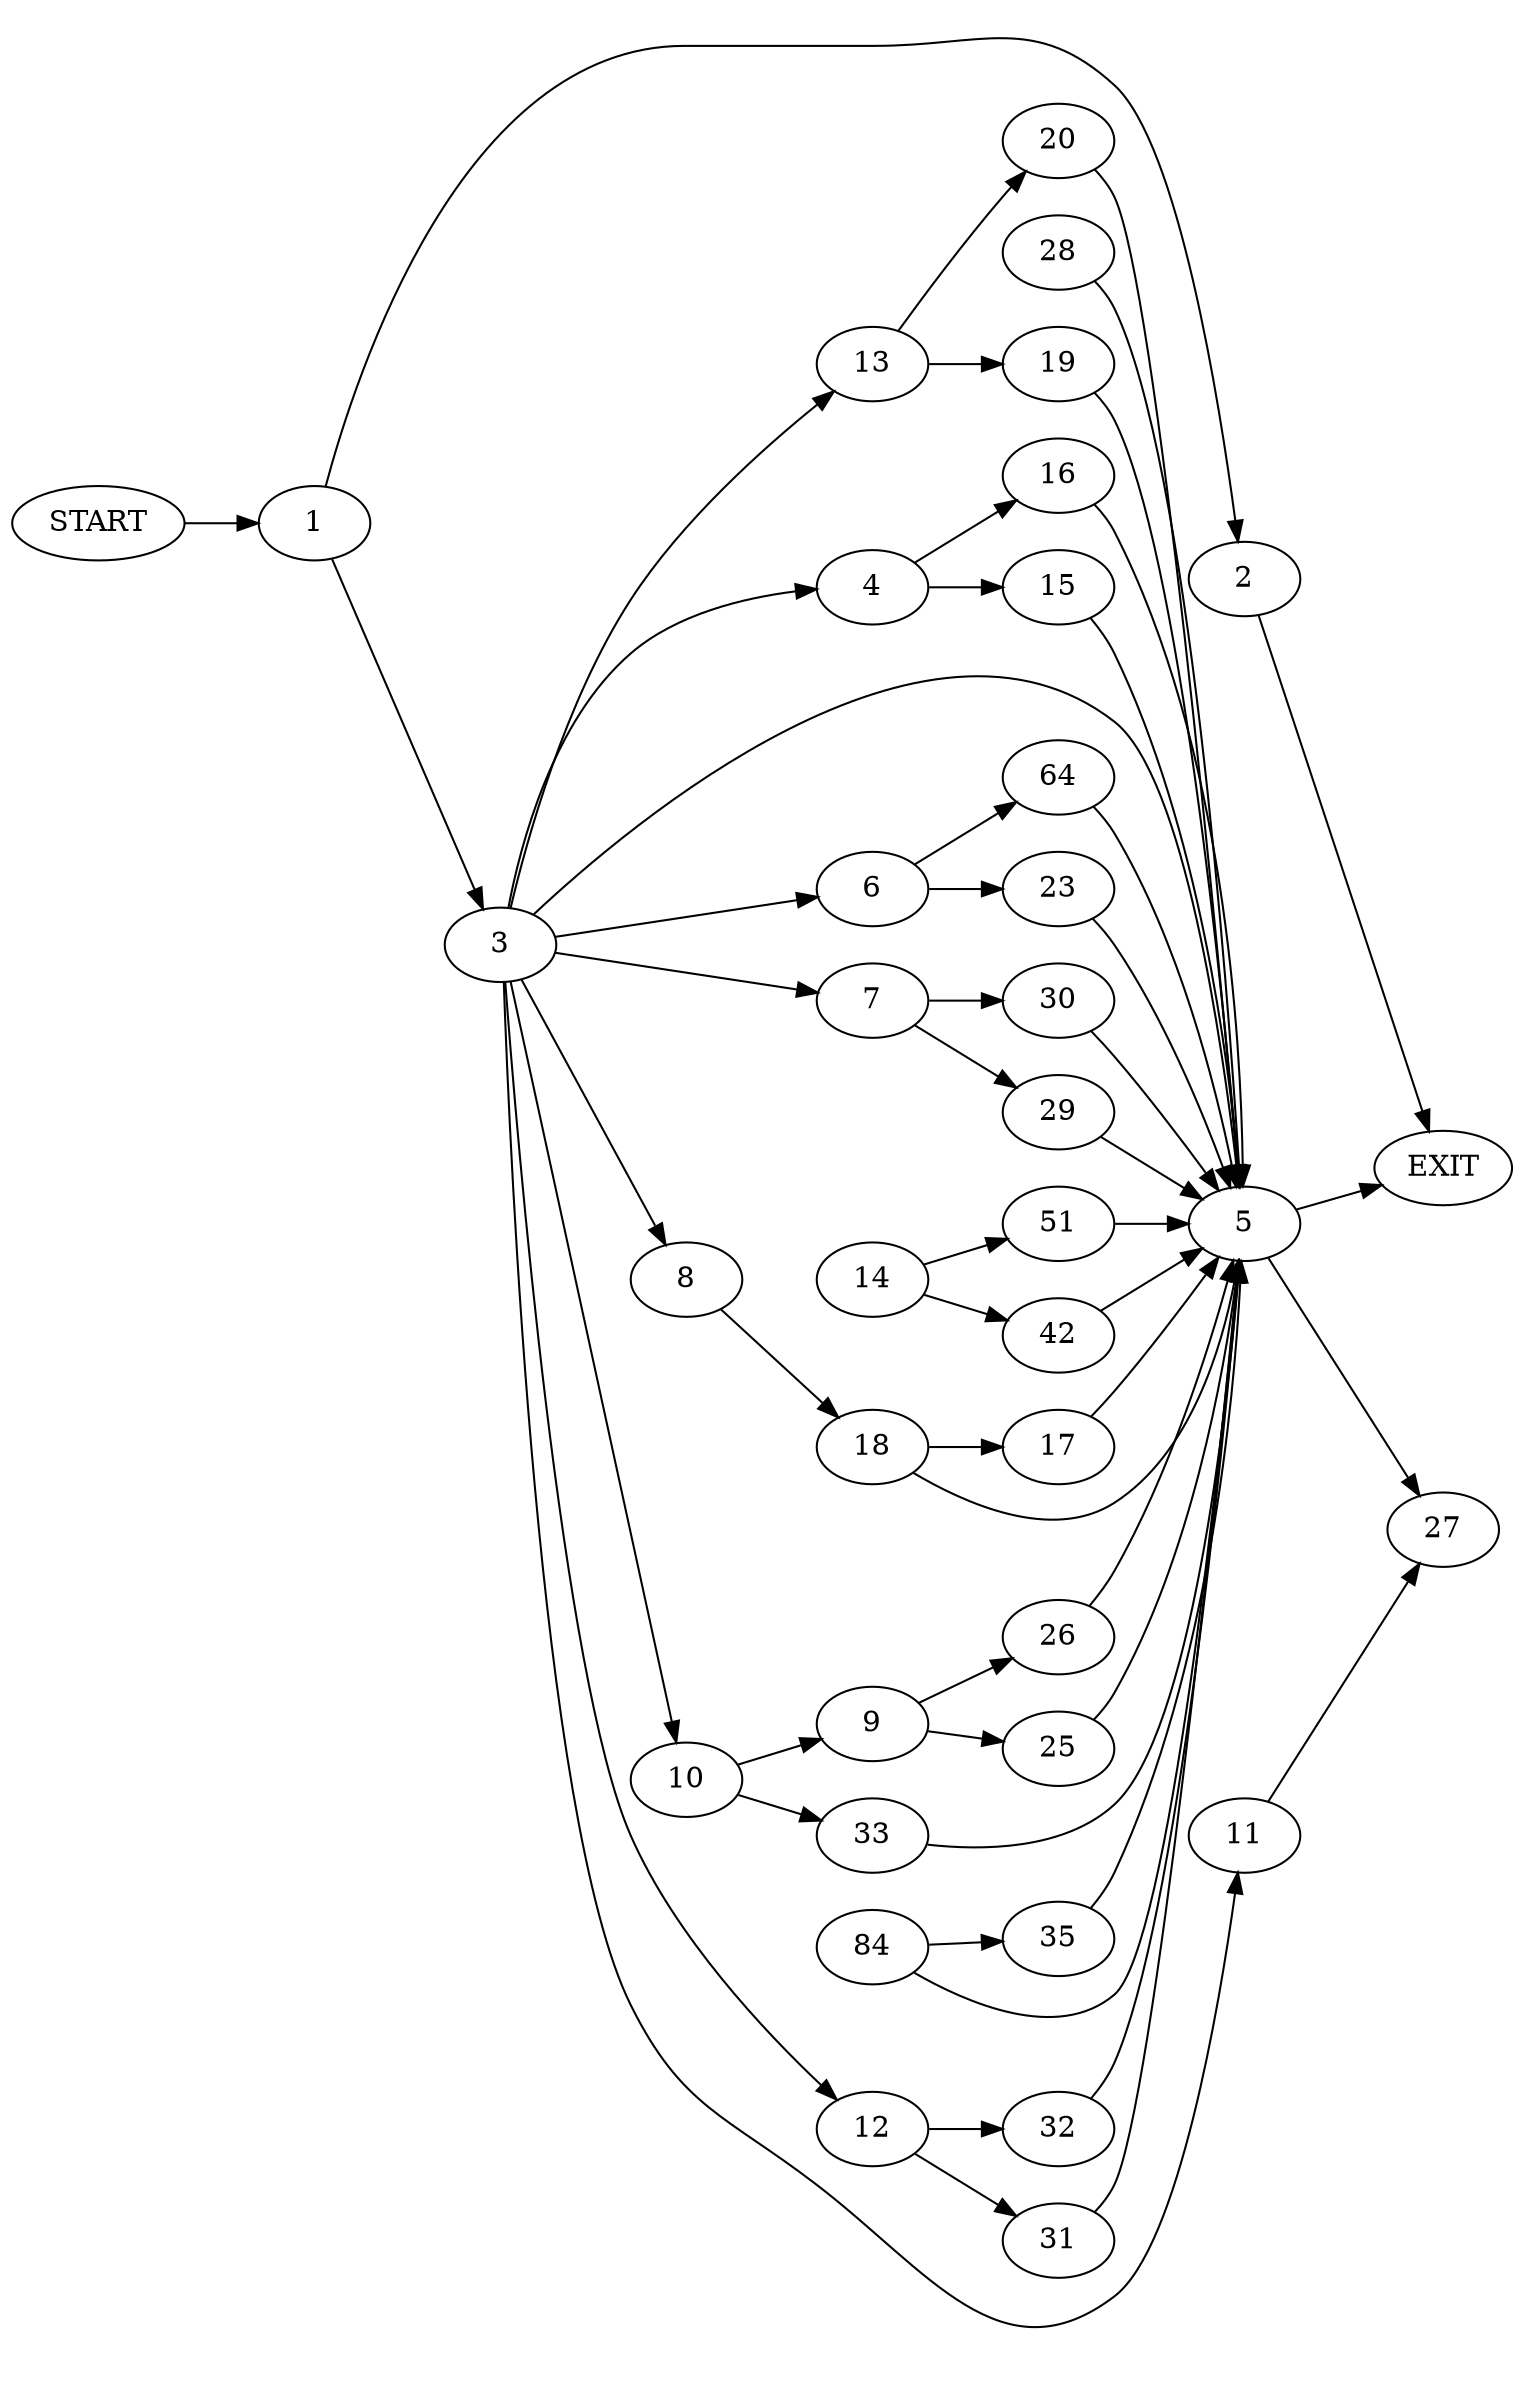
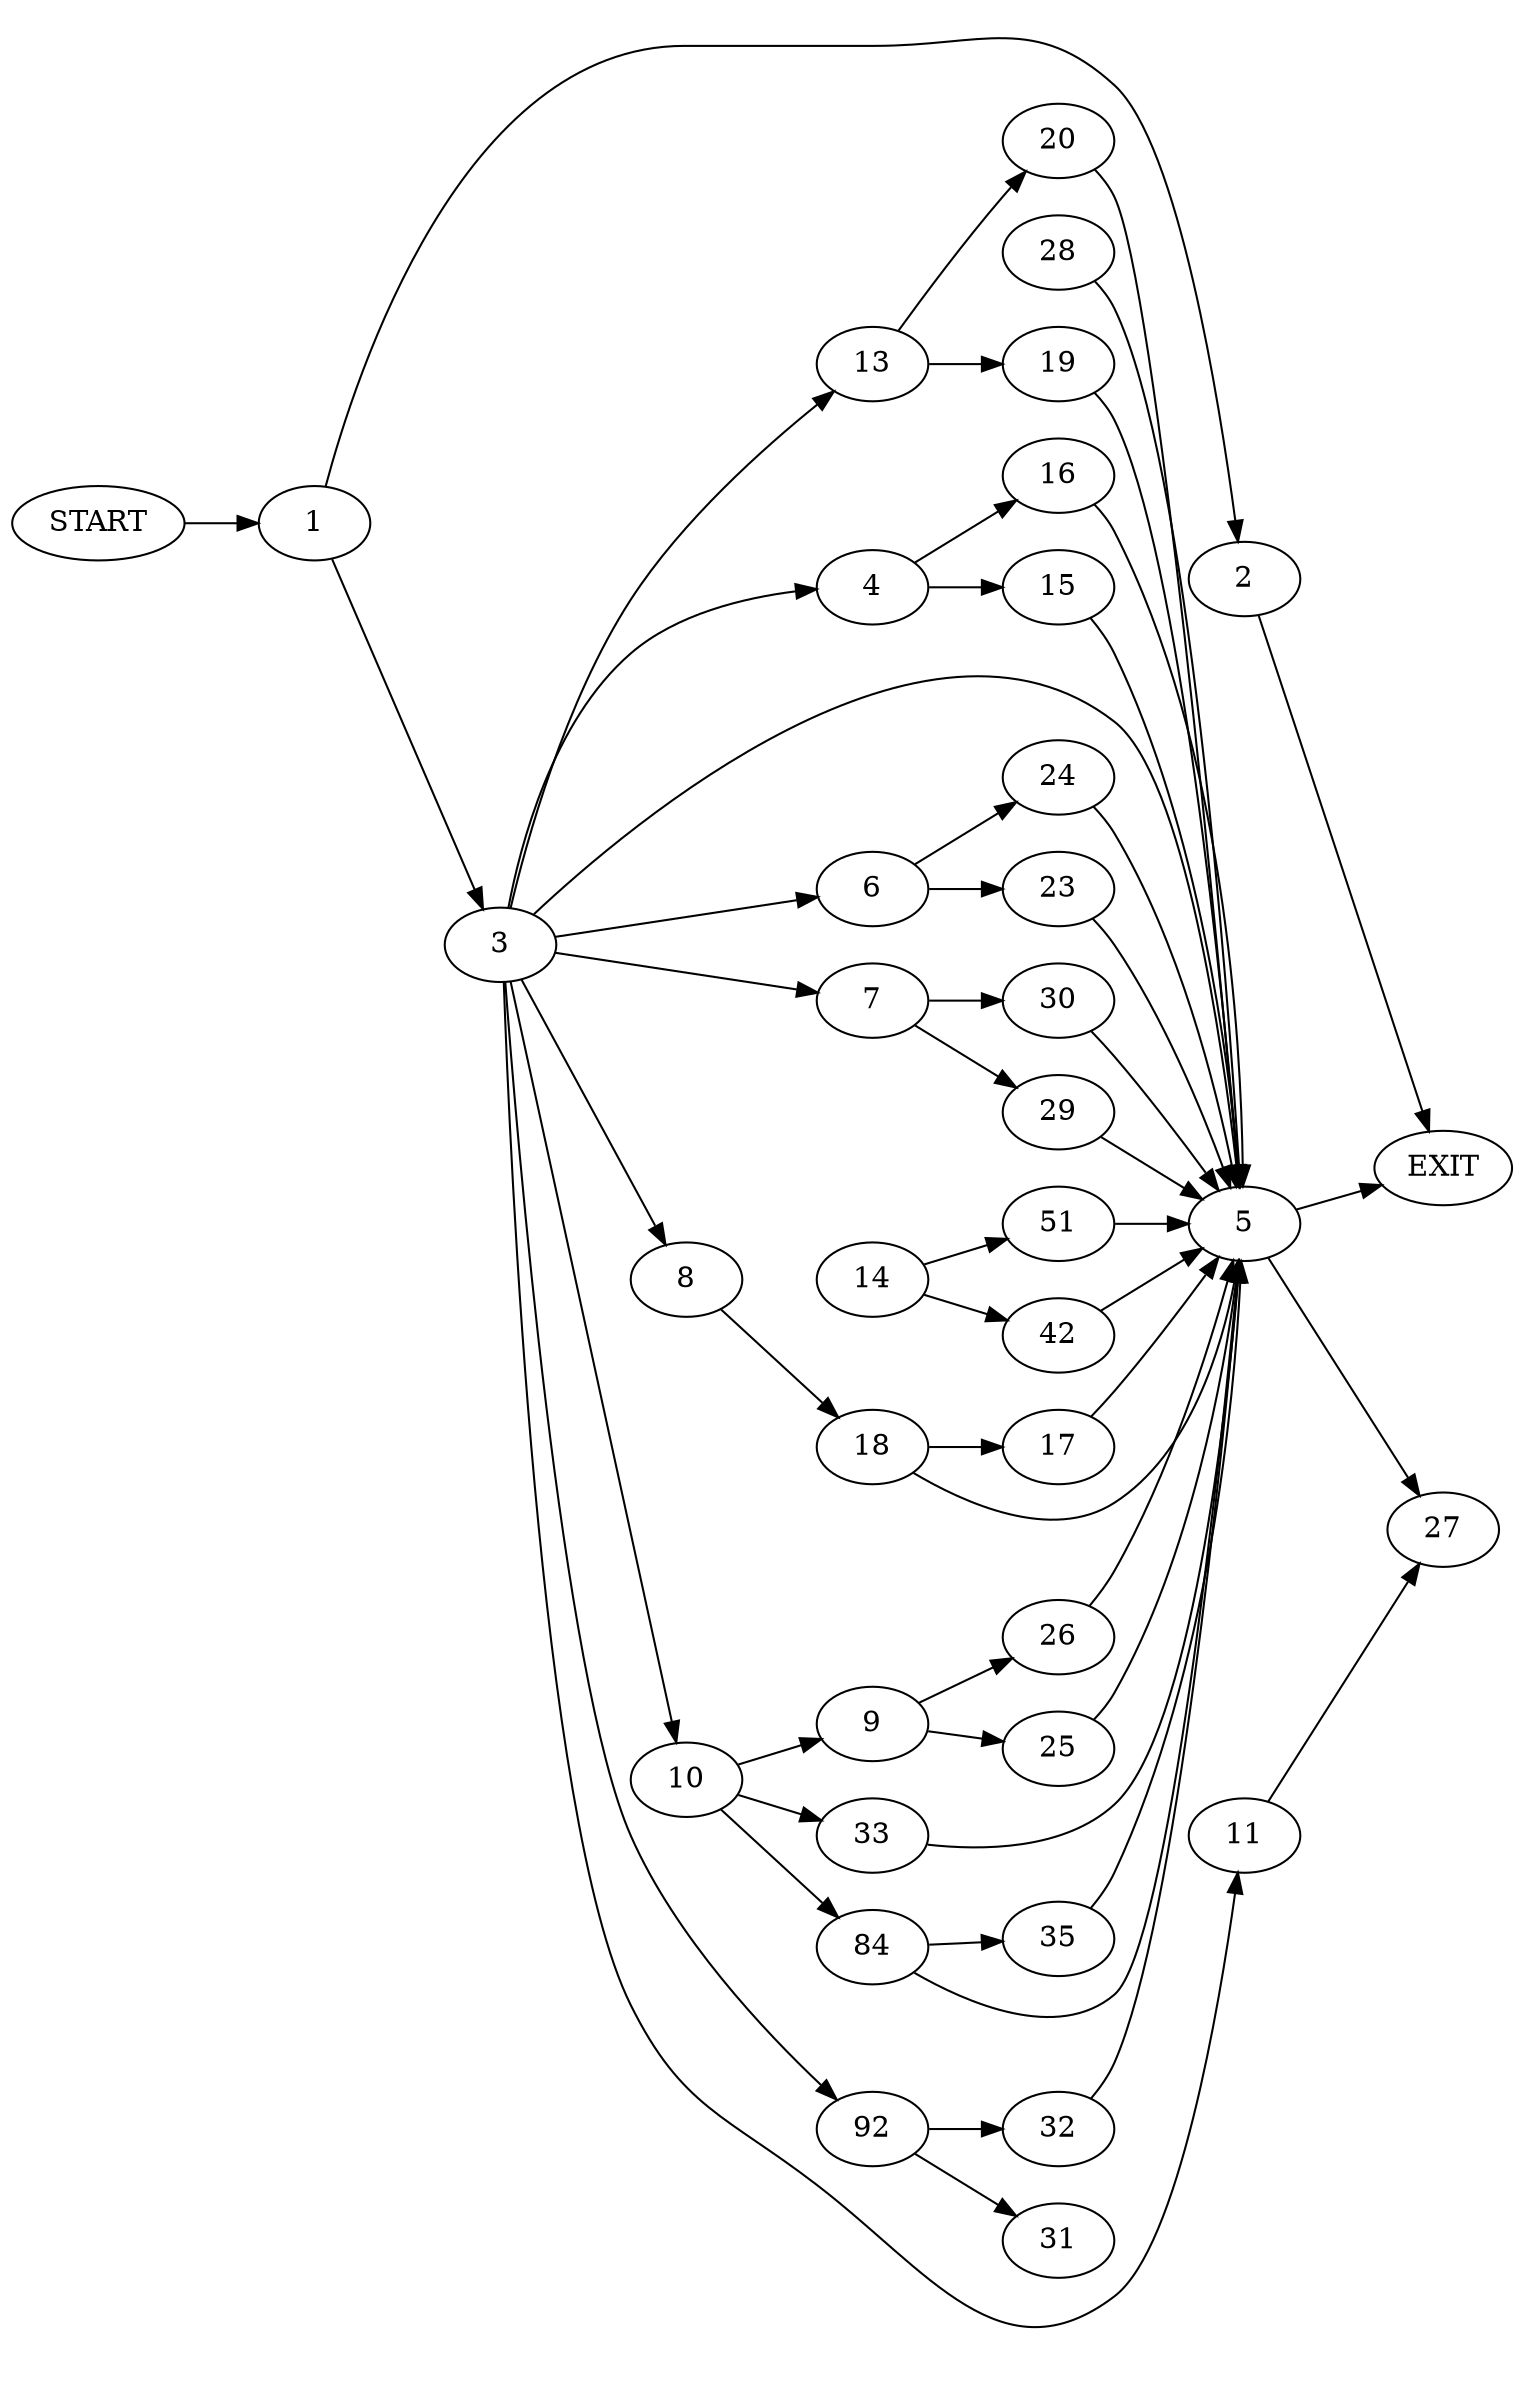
  digraph {
    rankdir=LR
    n1 [label=START]
    1
    2
    3
    n5 [label=EXIT]
    4
    5
    6
    7
    8
    10
    11
-   12
+   12 [label=92]
    13
    15
    16
    27
    23
-   24 [label=64]
+   24
    29
    30
    18
    9
    25
    26
    33
    n27 [label=84]
    31
    32
    19
    20
    n32 [label=51]
    14
    n34 [label=42]
    17
    35
    28
    n1 -> 1
    1 -> 2
    1 -> 3
    2 -> n5
    3 -> 4
    3 -> 5
    3 -> 6
    3 -> 7
    3 -> 8
    3 -> 10
    3 -> 11
    3 -> 12
    3 -> 13
    4 -> 15
    4 -> 16
    5 -> n5
    5 -> 27
    6 -> 23
    6 -> 24
    7 -> 29
    7 -> 30
    8 -> 18
    10 -> 9
    10 -> 33
+   10 -> n27
    11 -> 27
    12 -> 31
    12 -> 32
    13 -> 19
    13 -> 20
    15 -> 5
    16 -> 5
    23 -> 5
    24 -> 5
    29 -> 5
    30 -> 5
    18 -> 5
    18 -> 17
    9 -> 25
    9 -> 26
    25 -> 5
    26 -> 5
    33 -> 5
    n27 -> 5
    n27 -> 35
-   31 -> 5
    32 -> 5
    19 -> 5
    20 -> 5
    n32 -> 5
    14 -> n32
    14 -> n34
    n34 -> 5
    17 -> 5
    35 -> 5
    28 -> 5
  }
